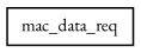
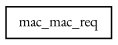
  digraph {
    rankdir=LR
    fontname="EB Garamond"
-   n1 [color=black fillcolor=white fontname="EB Garamond" fontsize=10 height=0.2 label=mac_data_req shape=record style=filled width=0.4]
+   n1 [color=black fillcolor=white fontname="EB Garamond" fontsize=10 height=0.2 label=mac_mac_req shape=record style=filled width=0.4]
  }
